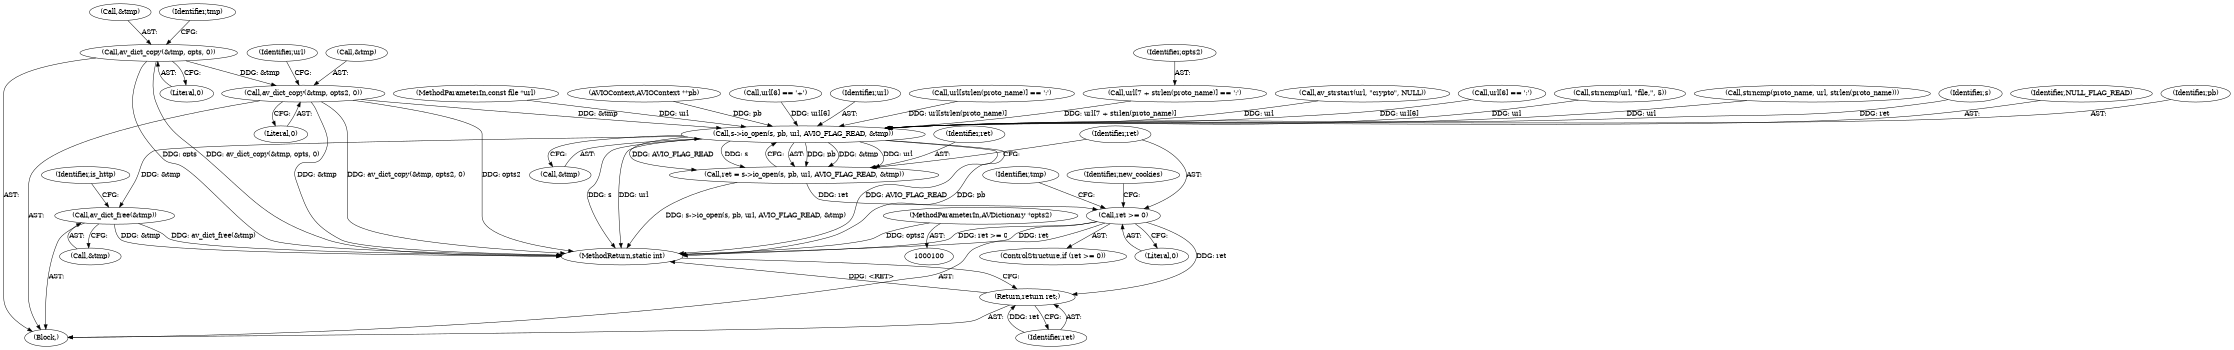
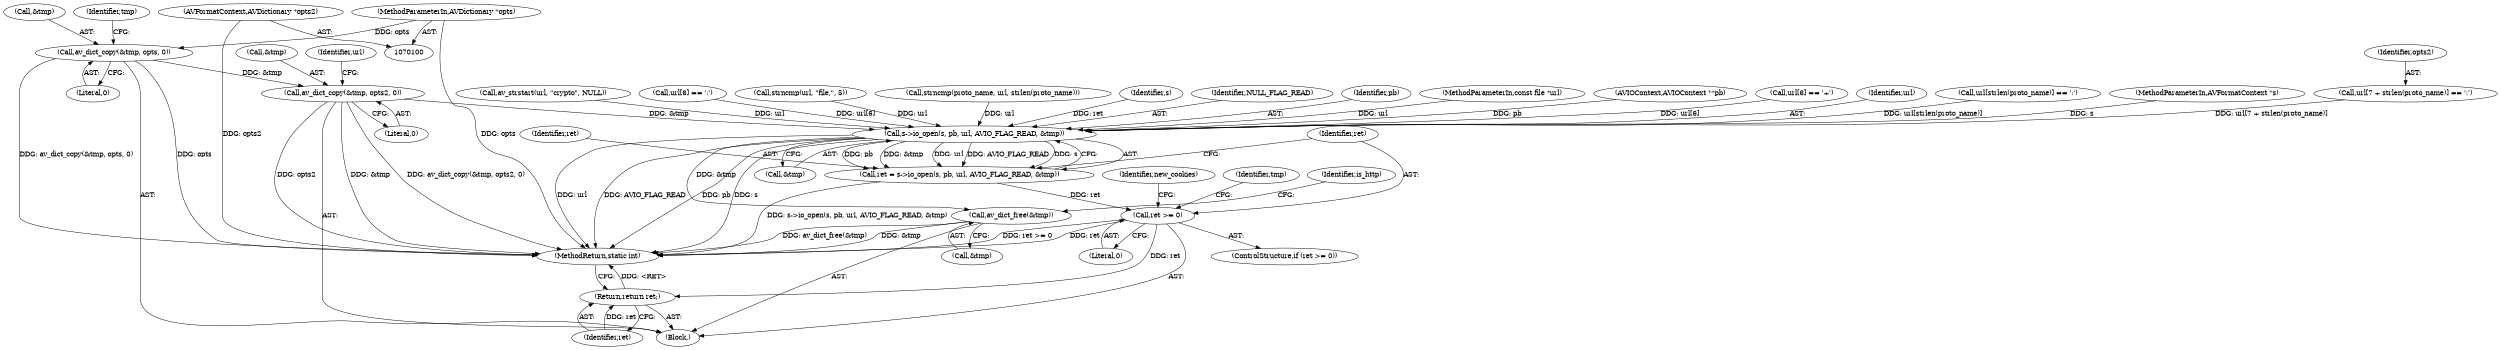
  digraph {
    n1 [label="(Call,av_dict_copy(&tmp, opts2, 0))"]
    n2 [label="(Call,s->io_open(s, pb, url, AVIO_FLAG_READ, &tmp))"]
    n3 [label="(MethodReturn,static int)"]
    n4 [label="(Block,)"]
    n5 [label="(Literal,0)"]
    n6 [label="(Call,ret = s->io_open(s, pb, url, AVIO_FLAG_READ, &tmp))"]
    n7 [label="(Call,av_dict_free(&tmp))"]
    n8 [label="(Call,&tmp)"]
    n9 [label="(Return,return ret;)"]
    n10 [label="(Call,av_dict_copy(&tmp, opts, 0))"]
    n11 [label="(Literal,0)"]
-   1000100
-   n14 [label="(MethodParameterIn,AVDictionary *opts2)"]
+   n12 [label="(MethodParameterIn,AVDictionary *opts)"]
+   1000100 [label=1070100]
+   n14 [label="(AVFormatContext,AVDictionary *opts2)"]
    n15 [label="(Call,ret >= 0)"]
    n16 [label="(Call,&tmp)"]
    n17 [label="(ControlStructure,if (ret >= 0))"]
    n18 [label="(Literal,0)"]
    n19 [label="(Identifier,ret)"]
    n20 [label="(Call,&tmp)"]
    n21 [label="(Identifier,opts2)"]
    n22 [label="(Call,url[7 + strlen(proto_name)] == ':')"]
+   n23 [label="(MethodParameterIn,AVFormatContext *s)"]
    n24 [label="(Call,av_strstart(url, \"crypto\", NULL))"]
    n25 [label="(Identifier,ret)"]
    n26 [label="(Call,url[6] == ':')"]
    n27 [label="(Call,strncmp(url, \"file,\", 5))"]
    n28 [label="(Call,strncmp(proto_name, url, strlen(proto_name)))"]
    n29 [label="(Identifier,s)"]
    n30 [label="(Identifier,tmp)"]
    n31 [label="(Call,&tmp)"]
    n32 [label="(Identifier,NULL_FLAG_READ)"]
    n33 [label="(Identifier,pb)"]
    n34 [label="(Identifier,tmp)"]
    n35 [label="(MethodParameterIn,const file *url)"]
    n36 [label="(Identifier,ret)"]
    n37 [label="(AVIOContext,AVIOContext **pb)"]
    n38 [label="(Identifier,new_cookies)"]
    n39 [label="(Call,url[6] == '+')"]
    n40 [label="(Identifier,is_http)"]
    n41 [label="(Identifier,url)"]
    n42 [label="(Identifier,url)"]
    n43 [label="(Call,url[strlen(proto_name)] == ':')"]
    n1 -> n2 [label="DDG: &tmp"]
    n1 -> n3 [label="DDG: &tmp"]
    n1 -> n3 [label="DDG: av_dict_copy(&tmp, opts2, 0)"]
    n1 -> n3 [label="DDG: opts2"]
    n1 -> n4 [label="AST: "]
    n1 -> n5 [label="CFG: "]
    n2 -> n3 [label="DDG: s"]
    n2 -> n3 [label="DDG: url"]
    n2 -> n3 [label="DDG: AVIO_FLAG_READ"]
    n2 -> n3 [label="DDG: pb"]
    n2 -> n6 [label="AST: "]
    n2 -> n6 [label="DDG: pb"]
    n2 -> n6 [label="DDG: &tmp"]
    n2 -> n6 [label="DDG: url"]
    n2 -> n6 [label="DDG: AVIO_FLAG_READ"]
    n2 -> n6 [label="DDG: s"]
    n2 -> n7 [label="DDG: &tmp"]
    n2 -> n8 [label="CFG: "]
    n3 -> n9 [label="CFG: "]
    n5 -> n1 [label="AST: "]
    n6 -> n2 [label="CFG: "]
    n6 -> n3 [label="DDG: s->io_open(s, pb, url, AVIO_FLAG_READ, &tmp)"]
    n6 -> n15 [label="DDG: ret"]
    n7 -> n3 [label="DDG: &tmp"]
    n7 -> n3 [label="DDG: av_dict_free(&tmp)"]
    n7 -> n4 [label="AST: "]
    n7 -> n16 [label="CFG: "]
    n8 -> n2 [label="AST: "]
    n9 -> n3 [label="DDG: <RET>"]
    n9 -> n4 [label="AST: "]
    n9 -> n19 [label="CFG: "]
    n10 -> n1 [label="DDG: &tmp"]
    n10 -> n3 [label="DDG: opts"]
    n10 -> n3 [label="DDG: av_dict_copy(&tmp, opts, 0)"]
    n10 -> n4 [label="AST: "]
    n10 -> n11 [label="CFG: "]
    n11 -> n10 [label="AST: "]
+   n12 -> n3 [label="DDG: opts"]
+   n12 -> n10 [label="DDG: opts"]
+   n12 -> 1000100 [label="AST: "]
    n14 -> n3 [label="DDG: opts2"]
    n14 -> 1000100 [label="AST: "]
    n15 -> n3 [label="DDG: ret >= 0"]
    n15 -> n3 [label="DDG: ret"]
    n15 -> n4 [label="AST: "]
    n15 -> n9 [label="DDG: ret"]
    n15 -> n17 [label="AST: "]
    n15 -> n18 [label="CFG: "]
    n16 -> n7 [label="AST: "]
    n18 -> n15 [label="AST: "]
    n19 -> n9 [label="AST: "]
    n19 -> n9 [label="DDG: ret"]
    n20 -> n10 [label="AST: "]
    n21 -> n22 [label="AST: "]
    n22 -> n2 [label="DDG: url[7 + strlen(proto_name)]"]
+   n23 -> n2 [label="DDG: s"]
    n24 -> n2 [label="DDG: url"]
    n25 -> n6 [label="AST: "]
    n26 -> n2 [label="DDG: url[6]"]
    n27 -> n2 [label="DDG: url"]
    n28 -> n2 [label="DDG: url"]
    n29 -> n2 [label="DDG: ret"]
    n30 -> n15 [label="CFG: "]
    n31 -> n1 [label="AST: "]
    n32 -> n2 [label="AST: "]
    n33 -> n2 [label="AST: "]
    n34 -> n10 [label="CFG: "]
    n35 -> n2 [label="DDG: url"]
    n36 -> n6 [label="CFG: "]
    n36 -> n15 [label="AST: "]
    n37 -> n2 [label="DDG: pb"]
    n38 -> n15 [label="CFG: "]
    n39 -> n2 [label="DDG: url[6]"]
    n40 -> n7 [label="CFG: "]
    n41 -> n2 [label="AST: "]
    n42 -> n1 [label="CFG: "]
    n43 -> n2 [label="DDG: url[strlen(proto_name)]"]
  }
